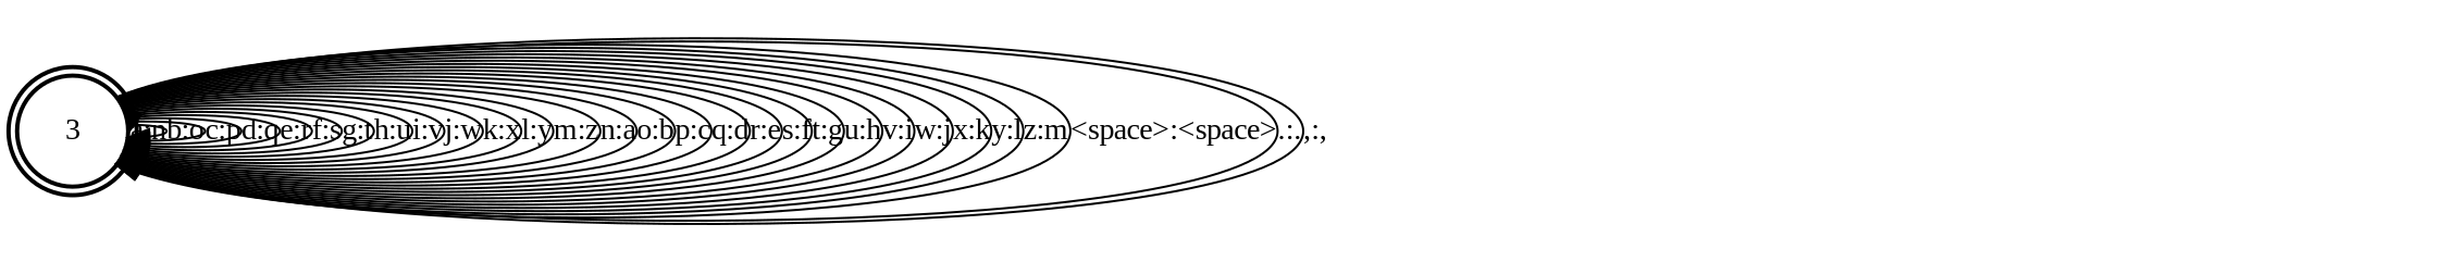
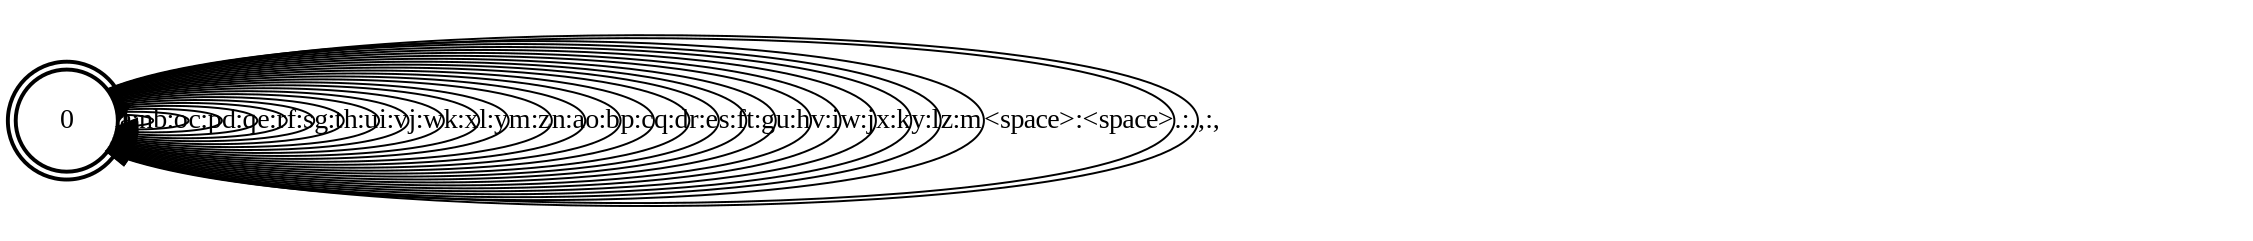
  digraph {
    nodesep=0.01
    rankdir=TB
    ranksep=0.4
    fontname="Liberation Serif"
    edge [fontsize=14 fontname="Liberation Serif"]
-   n1 [fontsize=14 label=3 shape=doublecircle style=bold fontname="Liberation Serif"]
+   n1 [fontsize=14 label=0 shape=doublecircle style=bold fontname="Liberation Serif"]
    n1 -> n1 [label="a:n"]
    n1 -> n1 [label="b:o"]
    n1 -> n1 [label="c:p"]
    n1 -> n1 [label="d:q"]
    n1 -> n1 [label="e:r"]
    n1 -> n1 [label="f:s"]
    n1 -> n1 [label="g:t"]
    n1 -> n1 [label="h:u"]
    n1 -> n1 [label="i:v"]
    n1 -> n1 [label="j:w"]
    n1 -> n1 [label="k:x"]
    n1 -> n1 [label="l:y"]
    n1 -> n1 [label="m:z"]
    n1 -> n1 [label="n:a"]
    n1 -> n1 [label="o:b"]
    n1 -> n1 [label="p:c"]
    n1 -> n1 [label="q:d"]
    n1 -> n1 [label="r:e"]
    n1 -> n1 [label="s:f"]
    n1 -> n1 [label="t:g"]
    n1 -> n1 [label="u:h"]
    n1 -> n1 [label="v:i"]
    n1 -> n1 [label="w:j"]
    n1 -> n1 [label="x:k"]
    n1 -> n1 [label="y:l"]
    n1 -> n1 [label="z:m"]
    n1 -> n1 [label="<space>:<space>"]
    n1 -> n1 [label=".:."]
    n1 -> n1 [label=",:,"]
  }
